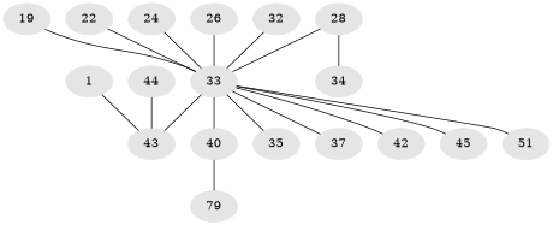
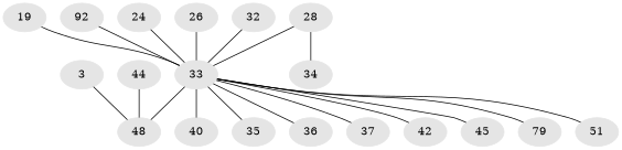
  graph {
    node [color=gray90 style=filled]
    40 [super="+10"]
-   48 [super="+3+2" label=43]
-   1
+   48 [super="+3+2"]
+   1 [label=3]
    33 [super="+5+8+28+4"]
    35
+   36
    37
    42 [super="+41"]
    45
    n10 [label=79]
    51 [super="+29"]
    n12 [label=19]
-   22
+   22 [label=92]
    n14 [label=28 super="+13"]
    34
    24
    26
    32 [super="+27"]
    44 [super="+18+21+31"]
    1 -- 48
    33 -- 40 [weight=5]
    33 -- 48 [weight=4]
    33 -- 35
+   33 -- 36
    33 -- 37
    33 -- 42
    33 -- 45
-   40 -- n10
+   33 -- n10
    33 -- 51
    n12 -- 33
    22 -- 33
    n14 -- 33 [weight=2]
    n14 -- 34
    24 -- 33
    26 -- 33
    32 -- 33
    44 -- 48
  }
